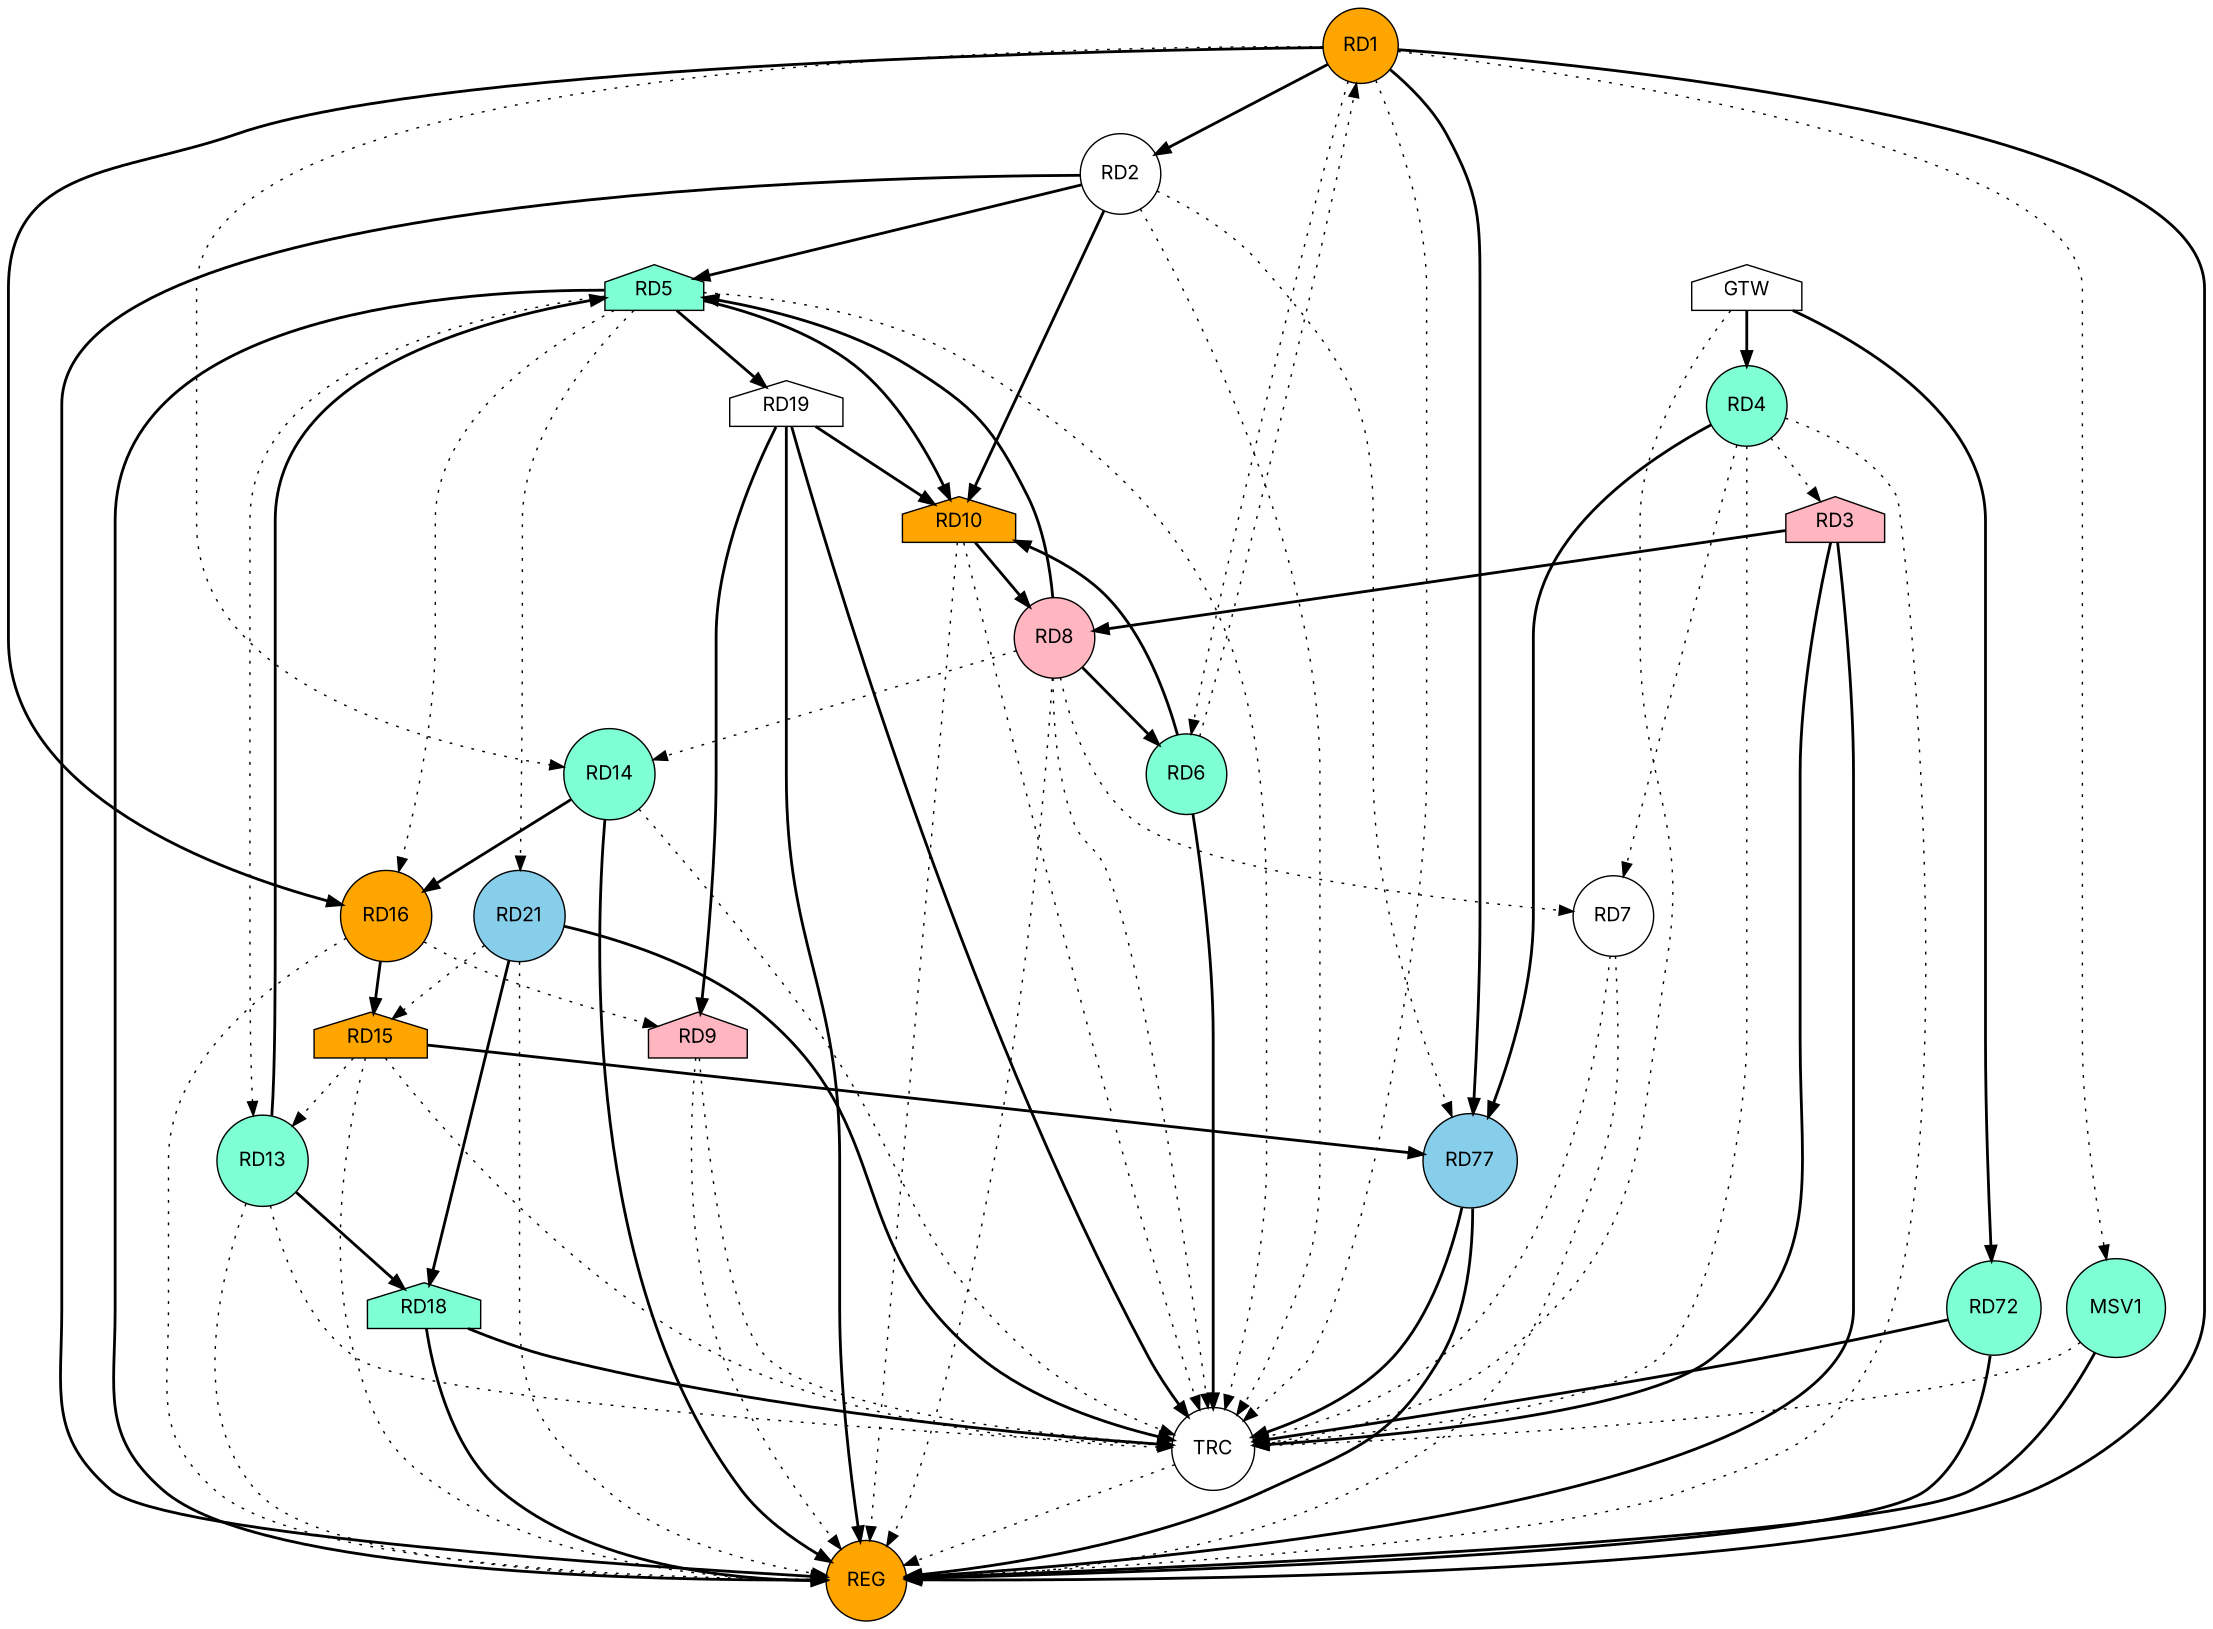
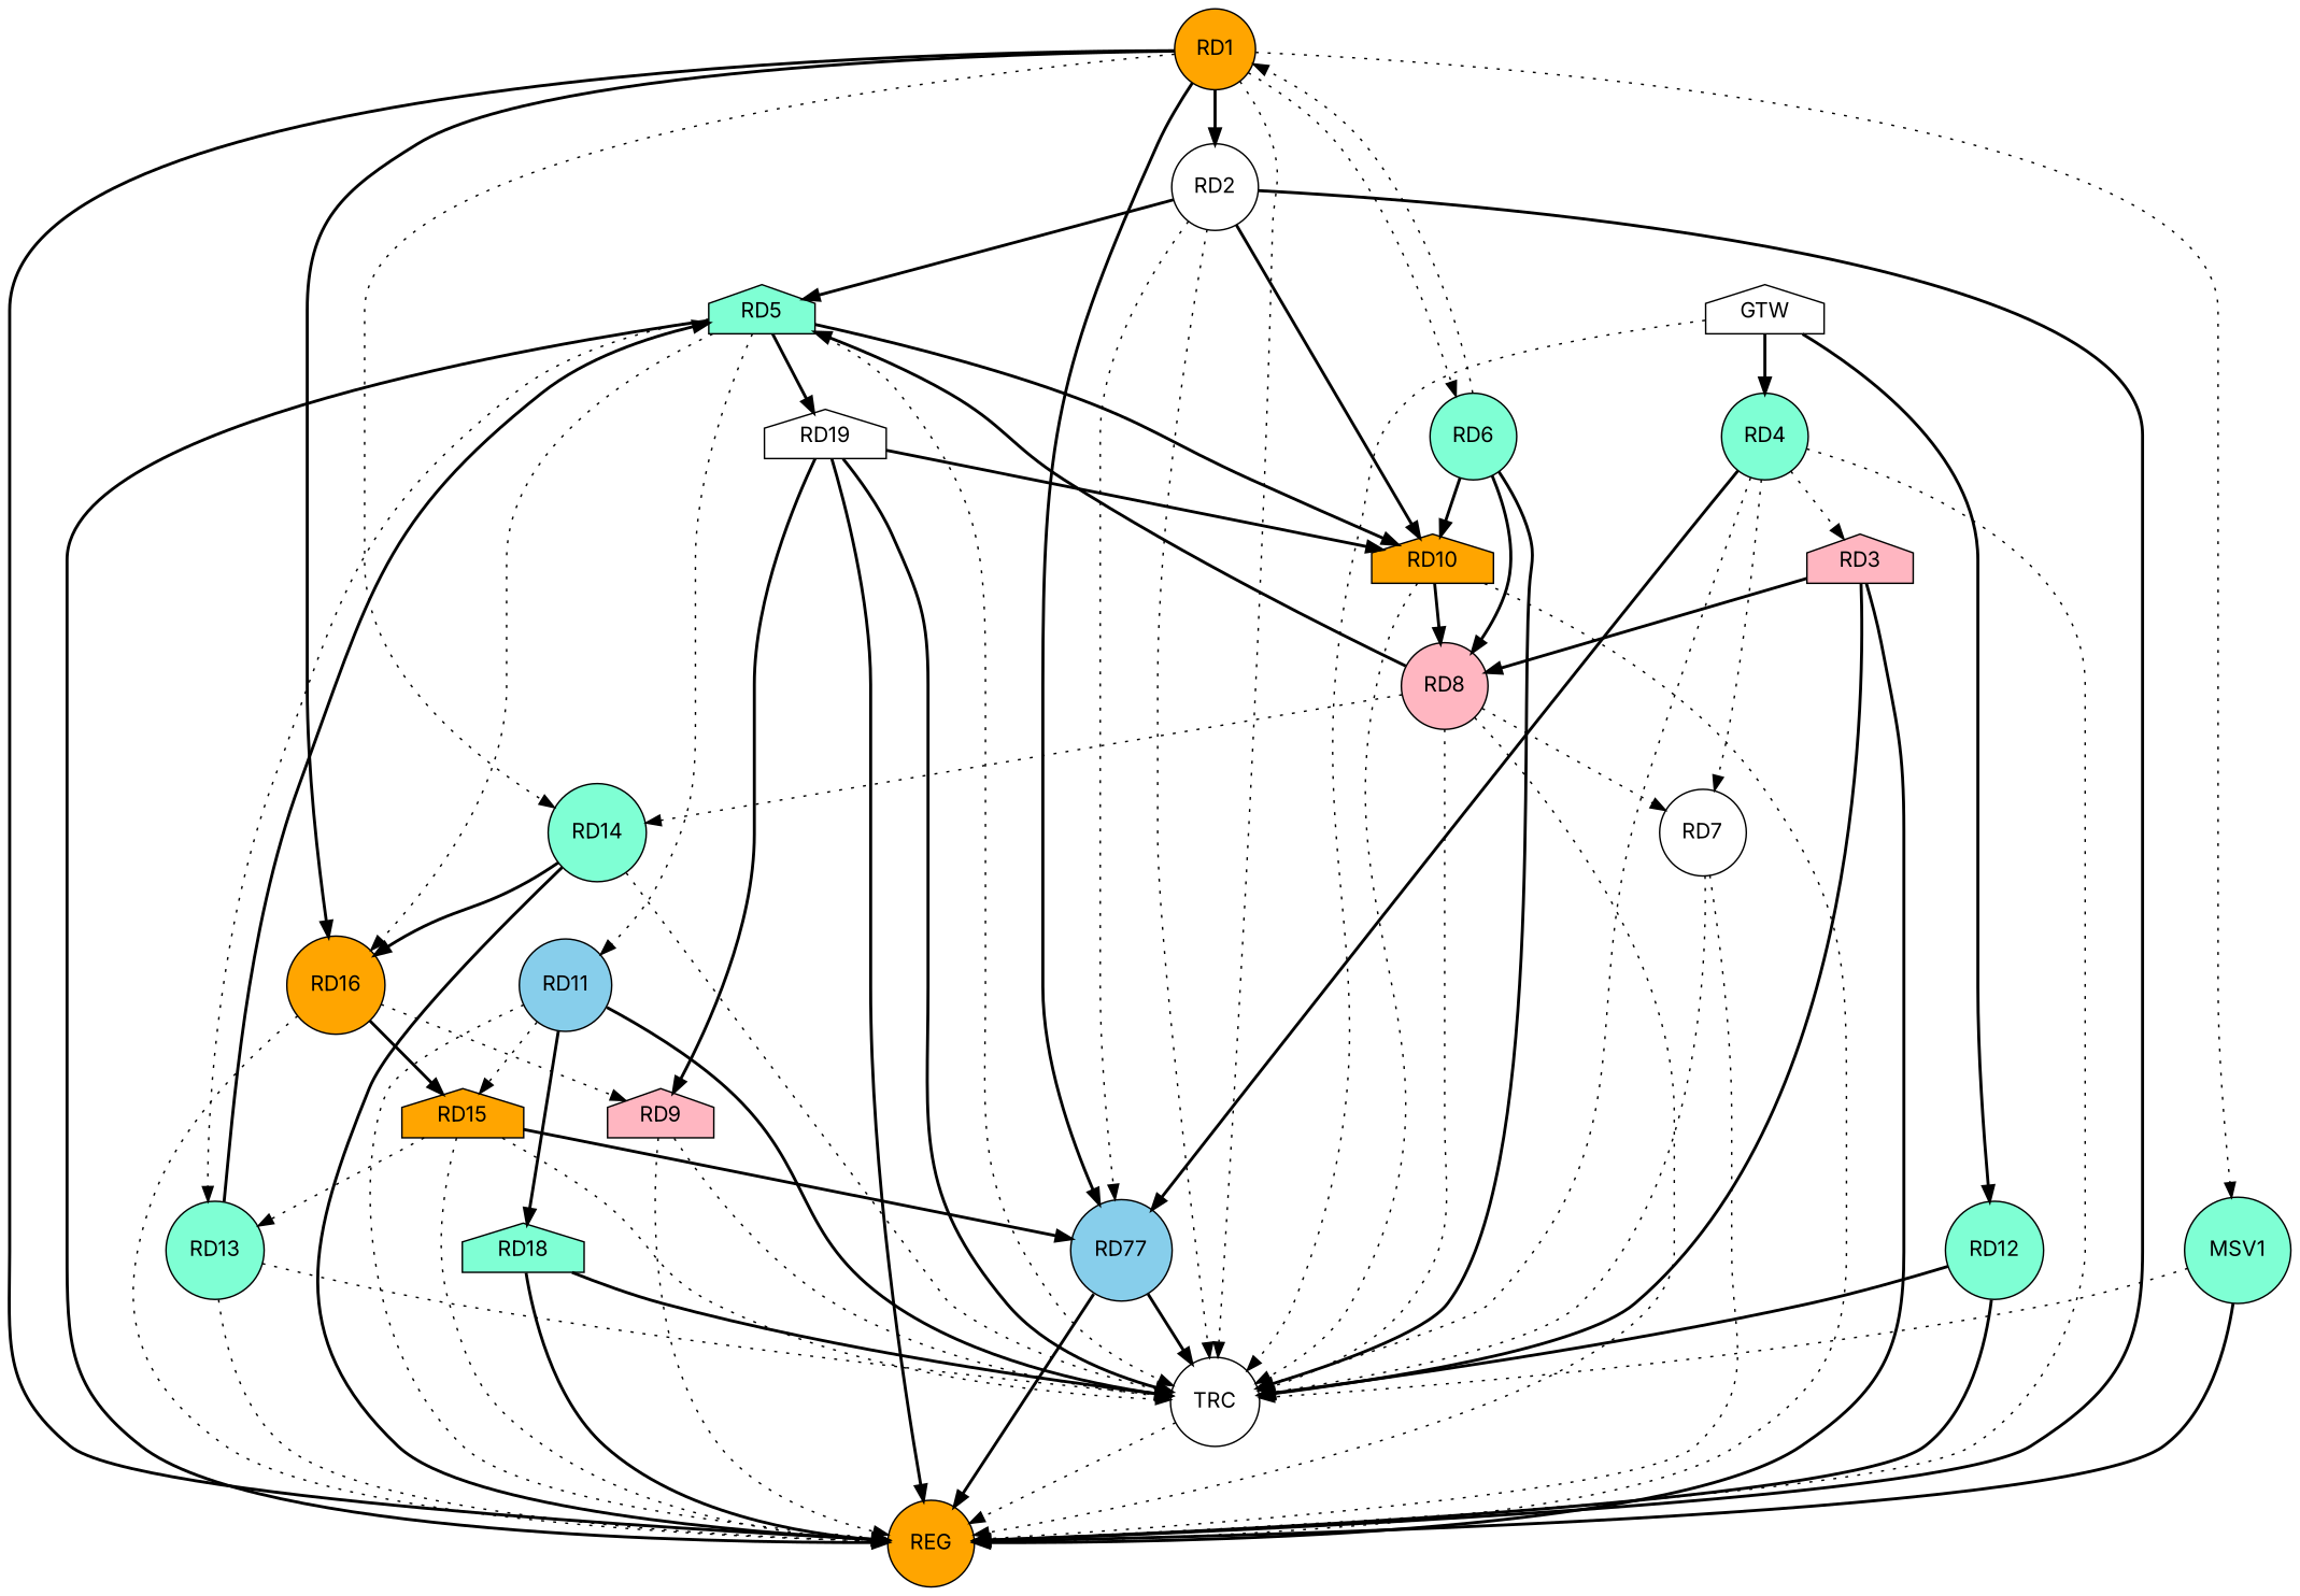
  strict digraph {
    fontname=Inter
    node [fillcolor=aquamarine fontname=Inter shape=circle style=filled]
    edge [fontname=Inter style=bold]
    n1 [fillcolor=orange label=RD1]
    n2 [fillcolor=white label=RD2]
    n3 [label=RD6]
    n4 [label=RD14]
    n5 [fillcolor=orange label=RD16]
    n6 [fillcolor=skyblue label=RD77]
    n7 [fillcolor=orange label=REG]
    n8 [fillcolor=white label=TRC]
    n9 [label=MSV1]
    n10 [label=RD5 shape=house]
    n11 [fillcolor=orange label=RD10 shape=house]
    n12 [fillcolor=lightpink label=RD8]
    n13 [fillcolor=lightpink label=RD9 shape=house]
    n14 [fillcolor=orange label=RD15 shape=house]
-   n15 [fillcolor=skyblue label=RD21]
+   n15 [fillcolor=skyblue label=RD11]
    n16 [label=RD13]
    n17 [fillcolor=white label=RD19 shape=house]
    n18 [fillcolor=lightpink label=RD3 shape=house]
    n19 [fillcolor=white label=RD7]
    n20 [label=RD4]
    n21 [label=RD18 shape=house]
-   n22 [label=RD72]
+   n22 [label=RD12]
    n23 [fillcolor=white label=GTW shape=house]
    n1 -> n2
    n1 -> n3 [style=dotted]
    n1 -> n4 [style=dotted]
    n1 -> n5
    n1 -> n6
    n1 -> n7
    n1 -> n8 [style=dotted]
    n1 -> n9 [style=dotted]
    n2 -> n6 [style=dotted]
    n2 -> n7
    n2 -> n8 [style=dotted]
    n2 -> n10
    n2 -> n11
    n3 -> n1 [style=dotted]
    n3 -> n8
    n3 -> n11
-   n12 -> n3
+   n3 -> n12
    n4 -> n5
    n4 -> n7
    n4 -> n8 [style=dotted]
    n5 -> n7 [style=dotted]
    n5 -> n13 [style=dotted]
    n5 -> n14
    n6 -> n7
    n6 -> n8
    n8 -> n7 [style=dotted]
    n9 -> n7
    n9 -> n8 [style=dotted]
    n10 -> n5 [style=dotted]
    n10 -> n7
    n10 -> n8 [style=dotted]
    n10 -> n11
    n10 -> n15 [style=dotted]
    n10 -> n16 [style=dotted]
    n10 -> n17
    n11 -> n7 [style=dotted]
    n11 -> n8 [style=dotted]
    n11 -> n12
    n12 -> n4 [style=dotted]
    n12 -> n7 [style=dotted]
    n12 -> n8 [style=dotted]
    n12 -> n10
    n12 -> n19 [style=dotted]
    n13 -> n7 [style=dotted]
    n13 -> n8 [style=dotted]
    n14 -> n6
    n14 -> n7 [style=dotted]
    n14 -> n8 [style=dotted]
    n14 -> n16 [style=dotted]
    n15 -> n7 [style=dotted]
    n15 -> n8
    n15 -> n14 [style=dotted]
    n15 -> n21
    n16 -> n7 [style=dotted]
    n16 -> n8 [style=dotted]
    n16 -> n10
-   n16 -> n21
    n17 -> n7
    n17 -> n8
    n17 -> n11
    n17 -> n13
    n18 -> n7
    n18 -> n8
    n18 -> n12
    n19 -> n7 [style=dotted]
    n19 -> n8 [style=dotted]
    n20 -> n6
    n20 -> n7 [style=dotted]
    n20 -> n8 [style=dotted]
    n20 -> n18 [style=dotted]
    n20 -> n19 [style=dotted]
    n21 -> n7
    n21 -> n8
    n22 -> n7
    n22 -> n8
    n23 -> n8 [style=dotted]
    n23 -> n20
    n23 -> n22
  }
